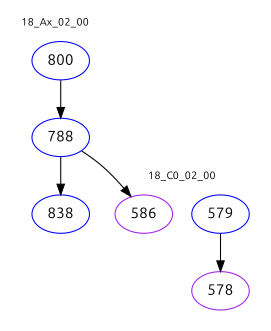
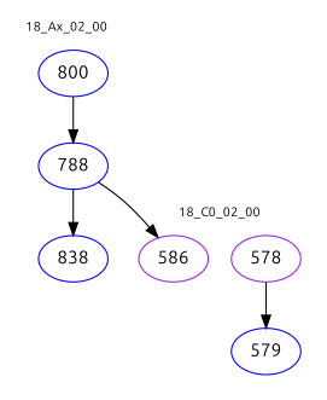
  digraph {
    fontname=Ubuntu
    node [color=blue fontname=Ubuntu]
    edge [color=black fontname=Ubuntu]
    n1 [label=800]
    n2 [label=788]
    n3 [label=838]
    n4 [color=purple label=578]
    n5 [label=579]
    n6 [color=purple label=586]
    subgraph cluster_1 {
      color=white
      fontsize=10
      label="18_Ax_02_00"
      n1
      n2
      n3
    }
    subgraph cluster_2 {
      color=white
      fontsize=10
      label="18_C0_02_00"
      n4
      n5
      n6
    }
    n1 -> n2
    n2 -> n3
    n2 -> n6
-   n5 -> n4
+   n4 -> n5
  }
